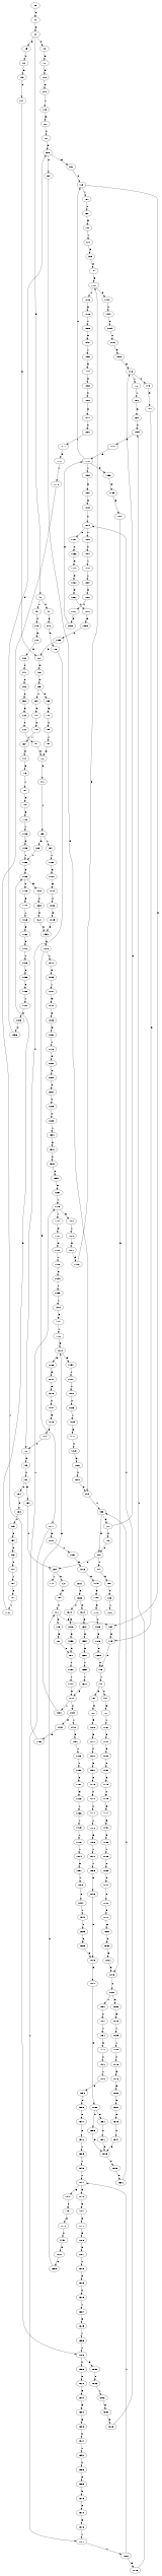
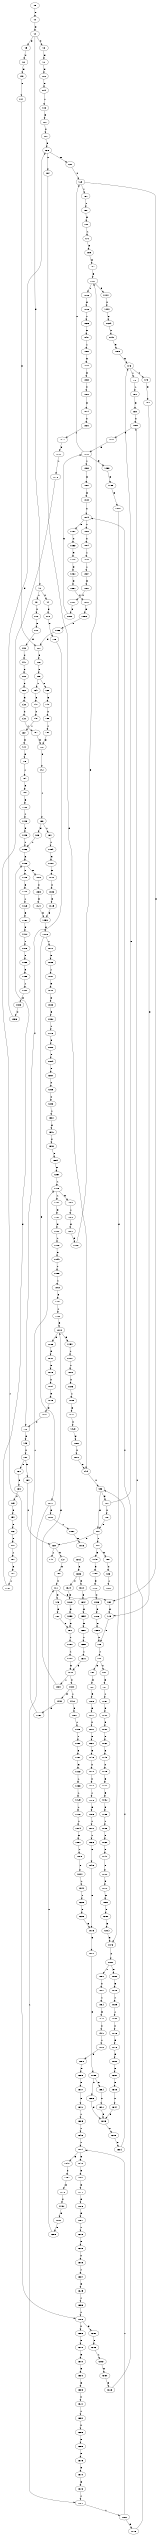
  strict digraph {
    fontname=Lato
    node [fontname=Lato]
    edge [fontname=Lato]
    S0
    S1
    S2
    S3
    S4
    S5
    S6
    S7
    S8
    S9
    S10
    S11
    S12
    S13
    S14
    S15
    S16
    S17
    S18
    S19
    S20
    S21
    S22
    S23
    S24
    S25
    S26
    S27
    S28
    S29
    S30
    S31
    S32
    S33
    S34
    S35
    S36
    S37
    S38
    S39
    S40
    S41
    S42
    S43
    S44
    S45
    S46
    S47
    S48
    S49
    S50
    S51
    S52
    S53
    S54
    S55
    S56
    S57
    S58
    S59
    S60
    S61
    S62
    S63
    S64
    S65
    S66
    S67
    S68
    S69
    S70
    S71
    S72
    S73
    S74
    S75
    S76
    S77
    S78
    S79
    S80
    S81
    S82
    S83
    S84
    S85
    S86
    S87
    S88
    S89
    S90
    S91
    S92
    S93
    S94
    S95
    S96
    S97
    S98
    S99
    S100
    S101
    S102
    S103
    S104
    S105
    S106
    S107
    S108
    S109
    S110
    S111
    S112
    S113
    S114
    S115
    S116
    S117
    S118
    S119
    S120
    S121
    S122
    S123
    S124
    S125
    S126
    S127
    S128
    S129
    S130
    S131
    S132
    S133
    S134
    S135
    S136
    S137
    S138
    S139
    S140
    S141
    S142
    S143
    S144
    S145
    S146
    S147
    S148
    S149
    S150
    S151
    S152
    S153
    S154
    S155
    S156
    S157
    S158
    S159
    S160
    S161
    S162
    S163
    S164
    S165
    S166
    S167
    S168
    S169
    S170
    S171
    S172
    S173
    S174
    S175
    S176
    S177
    S178
    S179
    S180
    S181
    S182
    S183
    S184
    S185
    S186
    S187
    S188
    S189
    S190
    S191
    S192
    S193
    S194
    S195
    S196
    S197
    S198
    S199
    S200
    S201
    S202
    S203
    S204
    S205
    S206
    S207
    S208
    S209
    S210
    S211
    S212
    S213
    S214
    S215
    S216
    S217
    S218
    S219
    S220
    S221
    S222
    S223
    S224
    S225
    S226
    S227
    S228
    S229
    S230
    S231
    S232
    S233
    S234
    S235
    S236
    S237
    S238
    S239
    S240
    S241
    S242
    S243
    S244
    S245
    S246
    S247
    S248
    S249
    S250
    n252 [label=S551]
    S252
    S253
    S254
    S255
    S256
    S257
    S258
    S259
    S260
    S261
    S262
    S263
    S264
    S265
    S266
    S267
    S268
    S269
    S270
    S271
    S272
    S273
    S274
    S275
    S276
    S277
    S278
    S279
    S280
    S281
    S282
    S283
    S284
    S285
    S286
    S287
    S288
    S289
    S290
    S291
    S292
    S293
    S294
    S295
    S296
    S297
    S298
    S299
    S300
    S301
    S302
    S303
    S304
    S305
    S306
    S307
    S308
    S309
    S310
    S311
    S312
    S313
    S314
    S315
    S316
    S317
    S318
    S319
    S320
    S321
    S322
    S323
    S325
    S326
    S327
    S328
    S329
    S330
    S331
    S332
    S324
    S333
    S334
    S335
    S336
    S337
    S338
    S339
    S340
    S341
    S342
    S343
    S344
    S345
    S346
    S347
    S348
    S349
    S350
    S351
    S352
    S353
    S354
    S355
    S356
    S357
    S358
    S359
    S360
    S361
    S362
    S363
    S0 -> S1 [label=T]
    S1 -> S2 [label=C]
    S2 -> S3 [label=T]
    S2 -> S4 [label=G]
    S2 -> S5 [label=C]
    S3 -> S6 [label=G]
    S4 -> S7 [label=T]
    S4 -> S8 [label=A]
    S5 -> S9 [label=T]
    S6 -> S10 [label=C]
    S7 -> S11 [label=C]
    S8 -> S12 [label=T]
    S9 -> S13 [label=G]
    S10 -> S14 [label=C]
    S11 -> S15 [label=C]
    S12 -> S16 [label=C]
    S13 -> S17 [label=T]
    S14 -> S18 [label=A]
    S15 -> S19 [label=T]
    S16 -> S20 [label=G]
    S17 -> S21 [label=C]
    S18 -> S22 [label=G]
    S19 -> S23 [label=C]
    S20 -> S24 [label=T]
    S21 -> S25 [label=C]
    S22 -> S26 [label=T]
    S23 -> S27 [label=T]
    S24 -> S28 [label=T]
    S25 -> S29 [label=T]
    S26 -> S30 [label=C]
    S27 -> S31 [label=T]
    S27 -> S32 [label=G]
    S28 -> S33 [label=T]
    S29 -> S34 [label=A]
    S29 -> S35 [label=T]
    S30 -> S36 [label=G]
    S30 -> S37 [label=T]
    S31 -> S38 [label=C]
    S32 -> S39 [label=T]
    S33 -> S40 [label=G]
    S34 -> S41 [label=C]
    S35 -> S42 [label=G]
    S36 -> S43 [label=T]
    S37 -> S44 [label=C]
    S38 -> S45 [label=T]
    S39 -> S46 [label=A]
    S39 -> S47 [label=C]
    S40 -> S48 [label=T]
    S41 -> S49 [label=T]
    S42 -> S50 [label=T]
    S43 -> S51 [label=A]
    S43 -> S52 [label=G]
    S44 -> S53 [label=T]
    S45 -> S54 [label=C]
    S47 -> S55 [label=G]
    S48 -> S56 [label=A]
    S49 -> S57 [label=A]
    S50 -> S58 [label=A]
    S51 -> S59 [label=A]
    S52 -> S60 [label=G]
    S53 -> S61 [label=C]
    S53 -> S62 [label=G]
    S54 -> S63 [label=G]
    S55 -> S64 [label=T]
    S56 -> S65 [label=G]
    S57 -> S66 [label=C]
    S58 -> S65 [label=G]
    S59 -> S67 [label=G]
    S60 -> S68 [label=T]
    S61 -> S69 [label=T]
    S61 -> S70 [label=G]
    S62 -> S39 [label=T]
    S62 -> S71 [label=A]
    S63 -> S72 [label=G]
    S64 -> S52 [label=G]
    S64 -> S73 [label=C]
    S65 -> S74 [label=G]
    S66 -> S75 [label=C]
    S67 -> S76 [label=A]
    S68 -> S77 [label=A]
    S69 -> S62 [label=G]
    S70 -> S78 [label=A]
    S70 -> S79 [label=T]
    S71 -> S80 [label=G]
    S72 -> S81 [label=A]
    S73 -> S82 [label=G]
    S74 -> S83 [label=A]
    S75 -> S84 [label=A]
    S76 -> S85 [label=C]
    S77 -> S86 [label=T]
    S77 -> S87 [label=C]
    S78 -> S88 [label=A]
    S79 -> S89 [label=G]
    S80 -> S90 [label=T]
    S81 -> S91 [label=G]
    S82 -> S92 [label=G]
    S83 -> S93 [label=G]
    S83 -> S94 [label=A]
    S84 -> S95 [label=G]
    S85 -> S96 [label=G]
    S86 -> S97 [label=G]
    S87 -> S98 [label=C]
    S88 -> S99 [label=G]
    S89 -> S60 [label=G]
    S90 -> S100 [label=A]
    S91 -> S101 [label=A]
    S92 -> S102 [label=A]
    S93 -> S103 [label=A]
    S94 -> S104 [label=A]
    S95 -> S105 [label=G]
    S96 -> S106 [label=G]
    S97 -> S107 [label=A]
    S98 -> S108 [label=G]
    S99 -> S109 [label=T]
    S101 -> S110 [label=G]
    S102 -> S111 [label=A]
    S103 -> S110 [label=G]
    S104 -> S112 [label=G]
    S105 -> S113 [label=A]
    S106 -> S114 [label=C]
    S106 -> S115 [label=A]
    S107 -> S116 [label=G]
    S108 -> S117 [label=G]
    S109 -> S118 [label=C]
    S110 -> S119 [label=T]
    S110 -> S120 [label=G]
    S111 -> S121 [label=C]
    S112 -> S122 [label=G]
    S113 -> S123 [label=G]
    S114 -> S124 [label=T]
    S115 -> S125 [label=C]
    S116 -> S126 [label=C]
    S117 -> S127 [label=T]
    S118 -> S128 [label=G]
    S119 -> S129 [label=C]
    S120 -> S130 [label=T]
    S121 -> S131 [label=A]
    S121 -> S132 [label=T]
    S122 -> S133 [label=T]
    S123 -> S103 [label=A]
    S124 -> S134 [label=C]
    S125 -> S135 [label=A]
    S126 -> S136 [label=G]
    S127 -> S137 [label=G]
    S128 -> S43 [label=T]
    S128 -> S138 [label=C]
    S128 -> S139 [label=A]
    S129 -> S140 [label=A]
    S130 -> S141 [label=C]
    S131 -> S142 [label=G]
    S132 -> S143 [label=G]
    S132 -> S144 [label=A]
    S133 -> S145 [label=C]
    S134 -> S146 [label=T]
    S135 -> S147 [label=C]
    S136 -> S148 [label=G]
    S137 -> S149 [label=G]
    S138 -> S150 [label=G]
    S139 -> S151 [label=G]
    S140 -> S152 [label=G]
    S141 -> S153 [label=C]
    S142 -> S154 [label=G]
    S142 -> S155 [label=C]
    S143 -> S156 [label=C]
    S144 -> S157 [label=C]
    S145 -> S153 [label=C]
    S146 -> S158 [label=C]
    S147 -> S159 [label=A]
    S148 -> S160 [label=T]
    S149 -> S161 [label=T]
    S150 -> S162 [label=G]
    S151 -> S163 [label=G]
    S152 -> S164 [label=G]
    S153 -> S165 [label=C]
    S154 -> S166 [label=A]
    S155 -> S167 [label=C]
    S156 -> S168 [label=A]
    S157 -> S169 [label=A]
    S158 -> S70 [label=G]
    S159 -> S170 [label=C]
    S160 -> S171 [label=C]
    S161 -> S172 [label=T]
    S162 -> S173 [label=C]
    S163 -> S174 [label=T]
    S164 -> S175 [label=A]
    S165 -> S176 [label=A]
    S165 -> S177 [label=G]
    S166 -> S178 [label=A]
    S167 -> S179 [label=G]
    S168 -> S180 [label=G]
    S168 -> S181 [label=A]
    S169 -> S182 [label=A]
    S170 -> S183 [label=C]
    S171 -> S184 [label=G]
    S172 -> S185 [label=A]
    S173 -> S186 [label=T]
    S174 -> S187 [label=G]
    S174 -> S188 [label=A]
    S175 -> S189 [label=C]
    S176 -> S190 [label=G]
    S177 -> S191 [label=G]
    S177 -> S192 [label=A]
    S178 -> S193 [label=T]
    S179 -> S194 [label=T]
    S180 -> S195 [label=A]
    S181 -> S196 [label=C]
    S182 -> S197 [label=C]
    S183 -> S198 [label=T]
    S184 -> S199 [label=C]
    S185 -> S200 [label=G]
    S186 -> S201 [label=A]
    S186 -> S202 [label=G]
    S187 -> S203 [label=T]
    S188 -> S204 [label=T]
    S189 -> S205 [label=C]
    S190 -> S206 [label=A]
    S191 -> S207 [label=A]
    S192 -> S208 [label=A]
    S193 -> S209 [label=A]
    S194 -> S210 [label=C]
    S195 -> S211 [label=C]
    S196 -> S212 [label=C]
    S197 -> S213 [label=G]
    S198 -> S214 [label=C]
    S199 -> S215 [label=A]
    S200 -> S216 [label=A]
    S201 -> S217 [label=T]
    S202 -> S218 [label=G]
    S203 -> S219 [label=C]
    S204 -> S220 [label=A]
    S205 -> S221 [label=A]
    S206 -> S222 [label=G]
    S207 -> S223 [label=G]
    S208 -> S224 [label=A]
    S208 -> S225 [label=G]
    S209 -> S226 [label=G]
    S210 -> S227 [label=C]
    S211 -> S228 [label=G]
    S212 -> S229 [label=A]
    S213 -> S230 [label=A]
    S214 -> S231 [label=T]
    S215 -> S232 [label=C]
    S216 -> S233 [label=A]
    S217 -> S234 [label=A]
    S218 -> S235 [label=A]
    S219 -> S236 [label=C]
    S220 -> S237 [label=A]
    S221 -> S238 [label=G]
    S222 -> S239 [label=C]
-   S223 -> S240 [label=G]
+   S71 -> S240 [label=G]
    S224 -> S241 [label=G]
    S224 -> S242 [label=C]
    S225 -> S109 [label=T]
    S226 -> S243 [label=T]
    S227 -> S19 [label=T]
    S228 -> S106 [label=G]
    S229 -> S244 [label=G]
    S230 -> S245 [label=A]
    S231 -> S246 [label=A]
    S232 -> S247 [label=G]
    S233 -> S248 [label=G]
    S234 -> S249 [label=G]
    S235 -> S250 [label=A]
    S236 -> n252 [label=C]
    S237 -> S252 [label=G]
    S238 -> S253 [label=T]
    S239 -> S254 [label=C]
    S240 -> S255 [label=C]
    S241 -> S256 [label=T]
    S242 -> S257 [label=C]
    S243 -> S258 [label=C]
    S244 -> S259 [label=A]
    S245 -> S260 [label=A]
    S246 -> S261 [label=G]
    S247 -> S262 [label=C]
    S248 -> S263 [label=G]
    S249 -> S264 [label=T]
    S250 -> S265 [label=T]
    n252 -> S266 [label=T]
    S252 -> S267 [label=T]
    S253 -> S30 [label=C]
    S254 -> S268 [label=A]
    S255 -> S269 [label=G]
    S256 -> S270 [label=G]
    S257 -> S271 [label=C]
    S258 -> S272 [label=T]
    S259 -> S273 [label=A]
    S260 -> S274 [label=A]
    S261 -> S275 [label=A]
    S262 -> S276 [label=G]
    S263 -> S277 [label=G]
    S264 -> S278 [label=A]
    S265 -> S279 [label=G]
    S266 -> S280 [label=G]
    S267 -> S281 [label=C]
    S268 -> S282 [label=C]
    S269 -> S283 [label=T]
    S270 -> S284 [label=T]
    S271 -> S285 [label=C]
    S272 -> S44 [label=C]
    S273 -> S286 [label=C]
    S274 -> S287 [label=C]
    S275 -> S288 [label=A]
    S276 -> S289 [label=C]
    S277 -> S290 [label=G]
    S278 -> S291 [label=G]
    S279 -> S292 [label=G]
    S280 -> S293 [label=T]
    S281 -> S128 [label=G]
    S282 -> S294 [label=G]
    S283 -> S295 [label=G]
    S284 -> S296 [label=C]
    S285 -> S297 [label=G]
    S286 -> S298 [label=A]
    S287 -> S299 [label=A]
    S288 -> S300 [label=T]
    S288 -> S301 [label=C]
    S289 -> S302 [label=G]
    S290 -> S303 [label=T]
    S290 -> S304 [label=G]
    S291 -> S305 [label=C]
    S292 -> S306 [label=G]
    S293 -> S21 [label=C]
    S294 -> S307 [label=G]
    S295 -> S308 [label=G]
    S296 -> S309 [label=G]
    S297 -> S310 [label=A]
    S298 -> S142 [label=G]
    S299 -> S311 [label=G]
    S300 -> S312 [label=C]
    S301 -> S313 [label=G]
    S302 -> S314 [label=G]
    S303 -> S315 [label=C]
    S304 -> S316 [label=T]
    S305 -> S317 [label=C]
    S306 -> S318 [label=G]
    S307 -> S319 [label=T]
    S308 -> S68 [label=T]
    S309 -> S64 [label=T]
    S310 -> S320 [label=C]
    S311 -> S321 [label=A]
    S312 -> S322 [label=G]
    S313 -> S323 [label=A]
    S314 -> S173 [label=C]
    S315 -> S325 [label=T]
    S316 -> S315 [label=C]
    S317 -> S326 [label=G]
    S318 -> S327 [label=T]
    S319 -> S328 [label=T]
    S320 -> S329 [label=T]
    S321 -> S330 [label=A]
    S322 -> S331 [label=G]
    S323 -> S332 [label=G]
    S325 -> S334 [label=C]
    S326 -> S335 [label=A]
    S327 -> S315 [label=C]
    S328 -> S336 [label=A]
    S329 -> S337 [label=A]
    S330 -> S338 [label=G]
    S331 -> S339 [label=G]
    S332 -> S340 [label=G]
    S324 -> S333 [label=G]
    S333 -> S341 [label=C]
    S333 -> S342 [label=T]
    S334 -> S53 [label=T]
    S335 -> S343 [label=A]
    S336 -> S344 [label=C]
    S337 -> S345 [label=G]
    S338 -> S263 [label=G]
    S339 -> S346 [label=T]
    S340 -> S174 [label=T]
    S341 -> S347 [label=C]
    S342 -> S348 [label=C]
    S343 -> S224 [label=A]
    S344 -> S349 [label=T]
    S345 -> S350 [label=A]
    S346 -> S351 [label=A]
    S347 -> S352 [label=G]
    S348 -> S353 [label=G]
    S349 -> S354 [label=G]
    S350 -> S288 [label=A]
    S351 -> S355 [label=T]
    S352 -> S356 [label=G]
    S353 -> S92 [label=G]
    S354 -> S357 [label=C]
    S355 -> S358 [label=C]
    S356 -> S359 [label=A]
    S357 -> S168 [label=A]
    S358 -> S360 [label=C]
    S359 -> S361 [label=A]
    S360 -> S362 [label=C]
    S361 -> S121 [label=C]
    S362 -> S363 [label=G]
    S363 -> S192 [label=A]
  }
